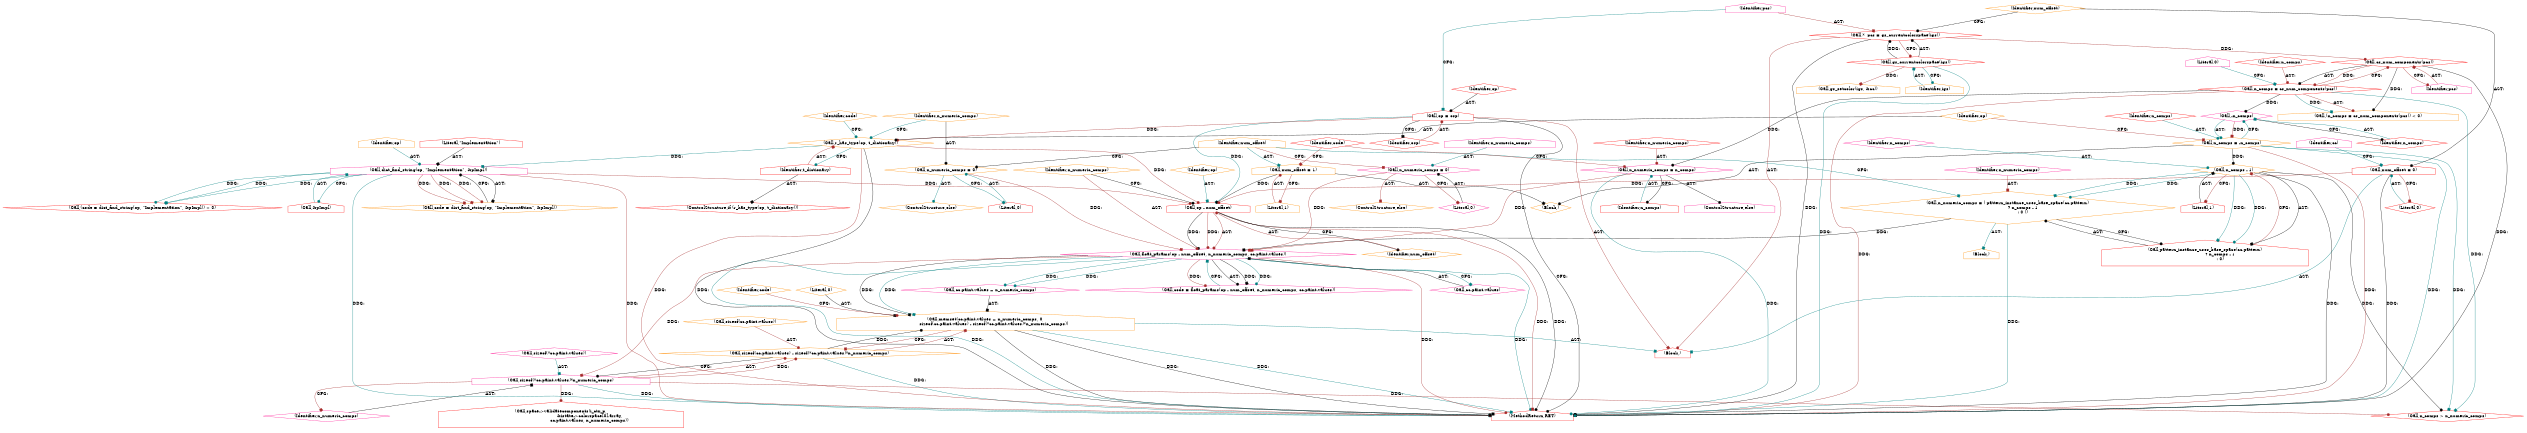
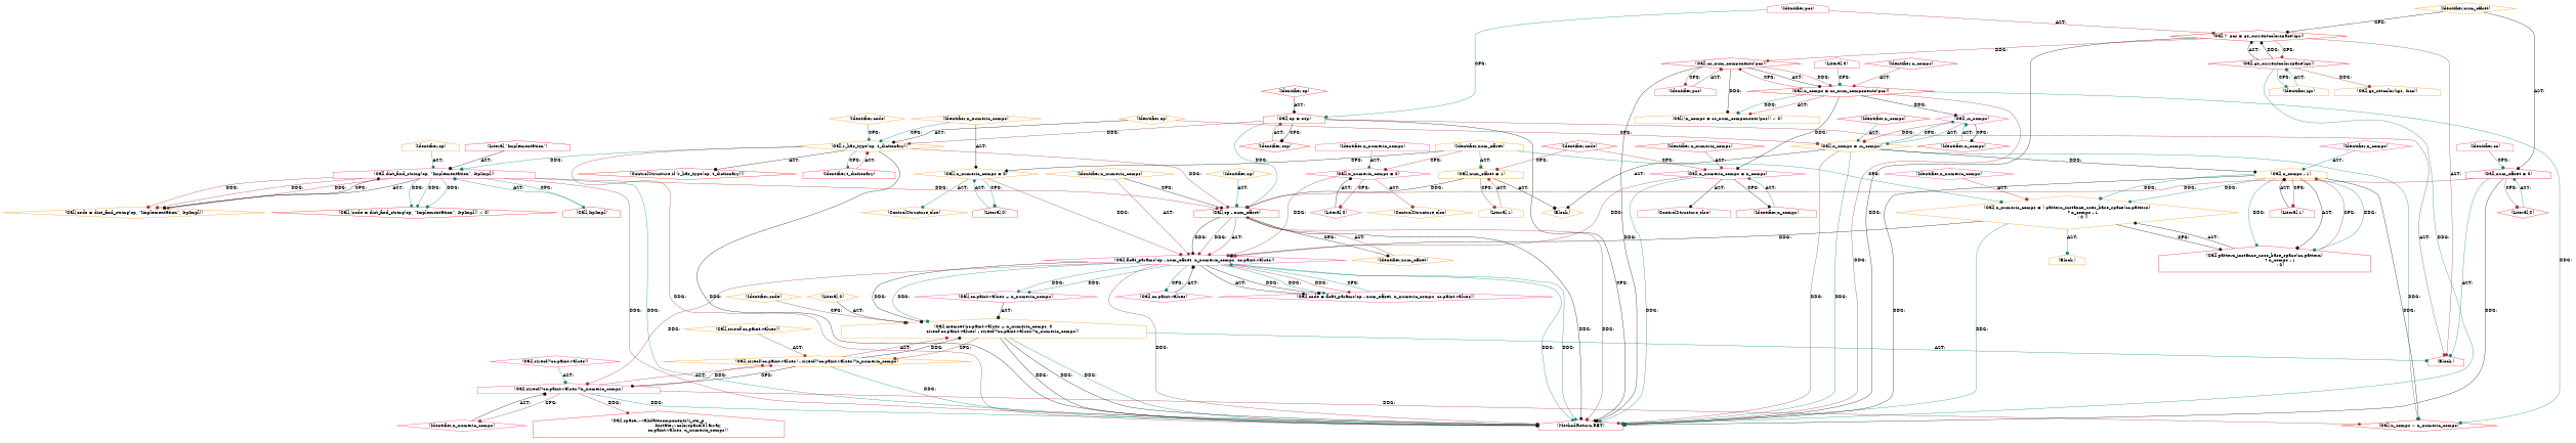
  digraph {
    node [color=darkorange shape=diamond]
    edge [arrowhead=dot color=brown]
    n1 [label="(Call,memset(cc.paint.values + n_numeric_comps, 0,\n            sizeof(cc.paint.values) - sizeof(*cc.paint.values)*n_numeric_comps))" shape=house]
    n2 [label="(Call,sizeof(cc.paint.values) - sizeof(*cc.paint.values)*n_numeric_comps)"]
    n3 [color=red label="(MethodReturn,RET)" shape=house]
    n4 [color=red label="(Block,)" shape=house]
    n5 [color=deeppink label="(Call,sizeof(*cc.paint.values)*n_numeric_comps)" shape=house]
    n6 [color=deeppink label="(Call,float_params(op - num_offset, n_numeric_comps, cc.paint.values))"]
    n7 [color=deeppink label="(Call,cc.paint.values)"]
    n8 [color=deeppink label="(Call,code = float_params(op - num_offset, n_numeric_comps, cc.paint.values))"]
    n9 [color=deeppink label="(Call,cc.paint.values + n_numeric_comps)"]
    n10 [color=red label="(Call,n_comps > n_numeric_comps)"]
    n11 [color=red label="(Call,space->validatecomponents(i_ctx_p,\n                                         &istate->colorspace[0].array,\n                                         cc.paint.values, n_numeric_comps))" shape=house]
    n12 [color=deeppink label="(Identifier,n_numeric_comps)"]
    n13 [color=red label="(Call,op - num_offset)" shape=house]
    n14 [label="(Identifier,num_offset)"]
    n15 [color=deeppink label="(Call,dict_find_string(op, \"Implementation\", &pImpl))" shape=house]
    n16 [label="(Call,code = dict_find_string(op, \"Implementation\", &pImpl))"]
    n17 [color=red label="(Call,(code = dict_find_string(op, \"Implementation\", &pImpl)) < 0)"]
    n18 [color=red label="(Call,&pImpl)" shape=house]
    n19 [label="(Call,r_has_type(op, t_dictionary))"]
    n20 [color=red label="(ControlStructure,if (r_has_type(op, t_dictionary)))"]
    n21 [color=red label="(Identifier,t_dictionary)" shape=house]
    n22 [color=red label="(Call,op = osp)" shape=house]
    n23 [color=red label="(Identifier,osp)"]
    n24 [label="(Call,num_offset = 1)" shape=house]
    n25 [label="(Block,)"]
    n26 [label="(Literal,1)" shape=house]
    n27 [color=red label="(Call,num_offset = 0)" shape=house]
    n28 [color=red label="(Literal,0)"]
    n29 [label="(Call,n_numeric_comps = ( pattern_instance_uses_base_space(cc.pattern)\n                      ? n_comps - 1\n                      : 0 ))"]
    n30 [color=red label="(Call,pattern_instance_uses_base_space(cc.pattern)\n                      ? n_comps - 1\n                      : 0)" shape=house]
    n31 [label="(Block,)" shape=house]
-   n32 [label="(Call,n_comps - 1)"]
+   n32 [label="(Call,n_comps - 1)" shape=house]
    n33 [color=red label="(Literal,1)" shape=house]
    n34 [label="(Call,n_comps = -n_comps)"]
    n35 [color=deeppink label="(Call,-n_comps)"]
    n36 [color=red label="(Identifier,n_comps)"]
    n37 [color=red label="(Call,n_comps = cs_num_components(pcs))"]
    n38 [color=red label="(Call,cs_num_components(pcs))"]
    n39 [color=deeppink label="(Call,n_numeric_comps = n_comps)"]
    n40 [label="(Call,(n_comps = cs_num_components(pcs)) < 0)" shape=house]
    n41 [color=deeppink label="(Identifier,pcs)" shape=house]
    n42 [color=deeppink label="(ControlStructure,else)" shape=house]
    n43 [color=red label="(Identifier,n_comps)" shape=house]
    n44 [color=red label="(Call,*  pcs = gs_currentcolorspace(igs))"]
    n45 [color=red label="(Call,gs_currentcolorspace(igs))"]
    n46 [label="(Call,gs_setcolor(igs, &cc))" shape=house]
    n47 [label="(Identifier,igs)" shape=house]
    n48 [color=deeppink label="(Call,n_numeric_comps = 0)"]
    n49 [label="(ControlStructure,else)"]
    n50 [color=deeppink label="(Literal,0)"]
    n51 [label="(Call,n_numeric_comps = 0)"]
    n52 [label="(ControlStructure,else)"]
    n53 [color=red label="(Literal,0)" shape=house]
    n54 [color=deeppink label="(Literal,0)" shape=house]
    n55 [label="(Identifier,num_offset)" shape=house]
    n56 [color=deeppink label="(Call,sizeof(*cc.paint.values))"]
    n57 [color=deeppink label="(Identifier,n_numeric_comps)"]
    n58 [label="(Identifier,n_numeric_comps)"]
    n59 [label="(Identifier,n_numeric_comps)"]
    n60 [color=red label="(Identifier,n_comps)"]
    n61 [color=red label="(Identifier,n_numeric_comps)"]
    n62 [label="(Literal,0)"]
    n63 [label="(Identifier,op)"]
    n64 [label="(Call,sizeof(cc.paint.values))"]
    n65 [label="(Identifier,code)"]
    n66 [label="(Identifier,num_offset)"]
    n67 [color=red label="(Identifier,code)"]
    n68 [color=red label="(Identifier,op)"]
    n69 [color=deeppink label="(Identifier,n_comps)"]
    n70 [color=deeppink label="(Identifier,cc)" shape=house]
    n71 [color=deeppink label="(Identifier,pcs)" shape=house]
    n72 [color=red label="(Identifier,n_comps)"]
    n73 [label="(Identifier,code)"]
    n74 [label="(Identifier,op)" shape=house]
    n75 [color=deeppink label="(Identifier,n_numeric_comps)" shape=house]
    n76 [color=red label="(Literal,\"Implementation\")" shape=house]
    n77 [label="(Identifier,op)"]
    n1 -> n2 [arrowhead=box label="CFG: "]
    n1 -> n3 [arrowhead=box color=black label="DDG: "]
    n1 -> n3 [arrowhead=box color=black label="DDG: "]
    n1 -> n3 [arrowhead=box color=teal label="DDG: "]
    n1 -> n4 [arrowhead=box color=teal label="AST: "]
    n2 -> n1 [arrowhead=box label="AST: "]
    n2 -> n1 [color=black label="DDG: "]
    n2 -> n3 [arrowhead=box color=teal label="DDG: "]
    n2 -> n5 [color=black label="CFG: "]
    n5 -> n2 [label="AST: "]
    n5 -> n2 [label="DDG: "]
    n5 -> n3 [color=teal label="DDG: "]
    n5 -> n10 [label="DDG: "]
    n5 -> n11 [label="DDG: "]
    n5 -> n12 [arrowhead=box label="CFG: "]
    n6 -> n1 [arrowhead=box color=black label="DDG: "]
    n6 -> n1 [arrowhead=box color=teal label="DDG: "]
    n6 -> n3 [label="DDG: "]
    n6 -> n3 [color=teal label="DDG: "]
    n6 -> n3 [color=teal label="DDG: "]
    n6 -> n5 [arrowhead=box label="DDG: "]
    n6 -> n7 [arrowhead=box color=teal label="CFG: "]
    n6 -> n8 [color=black label="AST: "]
    n6 -> n8 [arrowhead=box color=black label="DDG: "]
    n6 -> n8 [color=teal label="DDG: "]
    n6 -> n8 [label="DDG: "]
    n6 -> n9 [color=teal label="DDG: "]
    n6 -> n9 [color=teal label="DDG: "]
    n7 -> n6 [arrowhead=box color=black label="AST: "]
    n8 -> n6 [arrowhead=box color=teal label="CFG: "]
    n9 -> n1 [arrowhead=box color=black label="AST: "]
    n12 -> n5 [arrowhead=box color=black label="AST: "]
    n13 -> n3 [arrowhead=box label="DDG: "]
    n13 -> n3 [color=black label="DDG: "]
    n13 -> n6 [label="AST: "]
    n13 -> n6 [color=black label="DDG: "]
    n13 -> n6 [label="DDG: "]
    n13 -> n14 [color=black label="CFG: "]
    n14 -> n13 [label="AST: "]
    n15 -> n3 [arrowhead=box color=teal label="DDG: "]
    n15 -> n3 [label="DDG: "]
    n15 -> n13 [label="DDG: "]
    n15 -> n16 [arrowhead=box color=black label="AST: "]
    n15 -> n16 [arrowhead=box label="DDG: "]
    n15 -> n16 [arrowhead=box label="DDG: "]
    n15 -> n16 [label="DDG: "]
    n15 -> n17 [arrowhead=box color=teal label="DDG: "]
    n15 -> n17 [color=teal label="DDG: "]
    n15 -> n17 [color=teal label="DDG: "]
    n15 -> n18 [color=teal label="CFG: "]
    n16 -> n15 [color=black label="CFG: "]
    n18 -> n15 [arrowhead=box color=teal label="AST: "]
    n19 -> n3 [label="DDG: "]
    n19 -> n3 [color=black label="DDG: "]
    n19 -> n13 [label="DDG: "]
    n19 -> n15 [arrowhead=box color=teal label="DDG: "]
-   n21 -> n20 [arrowhead=box color=black label="AST: "]
+   n19 -> n20 [arrowhead=box color=black label="AST: "]
    n19 -> n21 [color=teal label="CFG: "]
    n21 -> n19 [arrowhead=box label="AST: "]
    n22 -> n3 [color=black label="CFG: "]
    n22 -> n4 [arrowhead=box label="AST: "]
    n22 -> n13 [arrowhead=box color=teal label="DDG: "]
    n22 -> n19 [label="DDG: "]
    n22 -> n23 [arrowhead=box color=black label="CFG: "]
    n23 -> n22 [label="AST: "]
    n24 -> n13 [color=black label="DDG: "]
    n24 -> n25 [arrowhead=box color=black label="AST: "]
    n24 -> n26 [arrowhead=box label="CFG: "]
    n26 -> n24 [label="AST: "]
    n27 -> n3 [arrowhead=box color=black label="DDG: "]
    n27 -> n4 [arrowhead=box color=teal label="AST: "]
    n27 -> n13 [label="DDG: "]
    n27 -> n28 [arrowhead=box label="CFG: "]
    n28 -> n27 [color=teal label="AST: "]
    n29 -> n3 [color=teal label="DDG: "]
    n29 -> n6 [arrowhead=box color=black label="DDG: "]
    n29 -> n30 [color=black label="CFG: "]
    n29 -> n31 [arrowhead=box color=teal label="AST: "]
    n30 -> n29 [color=black label="AST: "]
    n30 -> n32 [arrowhead=box label="CFG: "]
    n32 -> n3 [arrowhead=box color=black label="DDG: "]
    n32 -> n10 [color=black label="DDG: "]
    n32 -> n29 [color=teal label="DDG: "]
    n32 -> n29 [arrowhead=box color=teal label="DDG: "]
    n32 -> n30 [arrowhead=box color=black label="AST: "]
    n32 -> n30 [color=teal label="DDG: "]
    n32 -> n30 [arrowhead=box color=teal label="DDG: "]
    n32 -> n33 [arrowhead=box label="CFG: "]
    n33 -> n32 [arrowhead=box color=black label="AST: "]
    n34 -> n3 [label="DDG: "]
    n34 -> n3 [arrowhead=box color=teal label="DDG: "]
    n34 -> n10 [arrowhead=box color=teal label="DDG: "]
    n34 -> n25 [color=black label="AST: "]
    n34 -> n32 [color=black label="DDG: "]
    n34 -> n35 [color=teal label="CFG: "]
    n35 -> n34 [color=teal label="AST: "]
    n35 -> n34 [arrowhead=box label="DDG: "]
    n35 -> n36 [color=black label="CFG: "]
    n36 -> n35 [arrowhead=box color=teal label="AST: "]
    n37 -> n3 [arrowhead=box label="DDG: "]
    n37 -> n10 [arrowhead=box color=teal label="DDG: "]
    n37 -> n35 [color=black label="DDG: "]
    n37 -> n38 [label="CFG: "]
    n37 -> n39 [color=black label="DDG: "]
    n37 -> n40 [label="AST: "]
    n37 -> n40 [arrowhead=box color=teal label="DDG: "]
    n38 -> n3 [arrowhead=box color=black label="DDG: "]
    n38 -> n37 [color=black label="AST: "]
    n38 -> n37 [label="DDG: "]
    n38 -> n40 [color=black label="DDG: "]
    n38 -> n41 [label="CFG: "]
    n39 -> n3 [color=teal label="DDG: "]
    n39 -> n6 [arrowhead=box label="DDG: "]
    n39 -> n42 [color=black label="AST: "]
    n39 -> n43 [color=black label="CFG: "]
    n41 -> n38 [arrowhead=box label="AST: "]
    n43 -> n39 [color=teal label="AST: "]
    n44 -> n3 [color=black label="DDG: "]
    n44 -> n4 [label="AST: "]
    n44 -> n38 [label="DDG: "]
    n44 -> n45 [label="CFG: "]
    n45 -> n3 [color=teal label="DDG: "]
    n45 -> n44 [color=black label="AST: "]
    n45 -> n44 [color=black label="DDG: "]
    n45 -> n46 [arrowhead=box label="DDG: "]
    n45 -> n47 [color=teal label="CFG: "]
    n47 -> n45 [arrowhead=box color=teal label="AST: "]
    n48 -> n6 [arrowhead=box label="DDG: "]
    n48 -> n49 [arrowhead=box label="AST: "]
    n48 -> n50 [arrowhead=box label="CFG: "]
    n50 -> n48 [color=black label="AST: "]
    n51 -> n6 [arrowhead=box label="DDG: "]
    n51 -> n52 [color=teal label="AST: "]
    n51 -> n53 [arrowhead=box color=teal label="CFG: "]
    n53 -> n51 [color=teal label="AST: "]
    n54 -> n37 [arrowhead=box color=teal label="CFG: "]
    n55 -> n24 [arrowhead=box color=teal label="AST: "]
    n55 -> n29 [arrowhead=box color=teal label="CFG: "]
    n55 -> n48 [arrowhead=box label="CFG: "]
    n55 -> n51 [color=black label="CFG: "]
    n56 -> n5 [arrowhead=box color=teal label="AST: "]
    n57 -> n29 [arrowhead=box label="AST: "]
    n58 -> n19 [color=teal label="CFG: "]
    n58 -> n51 [color=black label="AST: "]
    n59 -> n6 [label="AST: "]
    n59 -> n13 [color=black label="CFG: "]
    n60 -> n34 [color=teal label="AST: "]
    n61 -> n39 [label="AST: "]
    n62 -> n1 [arrowhead=box color=black label="AST: "]
    n63 -> n19 [color=black label="AST: "]
    n63 -> n34 [arrowhead=box label="CFG: "]
    n64 -> n2 [label="AST: "]
    n65 -> n19 [color=teal label="CFG: "]
    n66 -> n27 [color=black label="AST: "]
    n66 -> n44 [color=black label="CFG: "]
    n67 -> n24 [arrowhead=box label="CFG: "]
    n67 -> n39 [label="CFG: "]
    n68 -> n22 [color=black label="AST: "]
    n69 -> n32 [color=teal label="AST: "]
    n70 -> n27 [arrowhead=box color=teal label="CFG: "]
    n71 -> n22 [arrowhead=box color=teal label="CFG: "]
    n71 -> n44 [arrowhead=box label="AST: "]
    n72 -> n37 [label="AST: "]
    n73 -> n1 [label="CFG: "]
    n74 -> n15 [color=teal label="AST: "]
    n75 -> n48 [color=teal label="AST: "]
    n76 -> n15 [arrowhead=box color=black label="AST: "]
    n77 -> n13 [arrowhead=box color=teal label="AST: "]
  }
